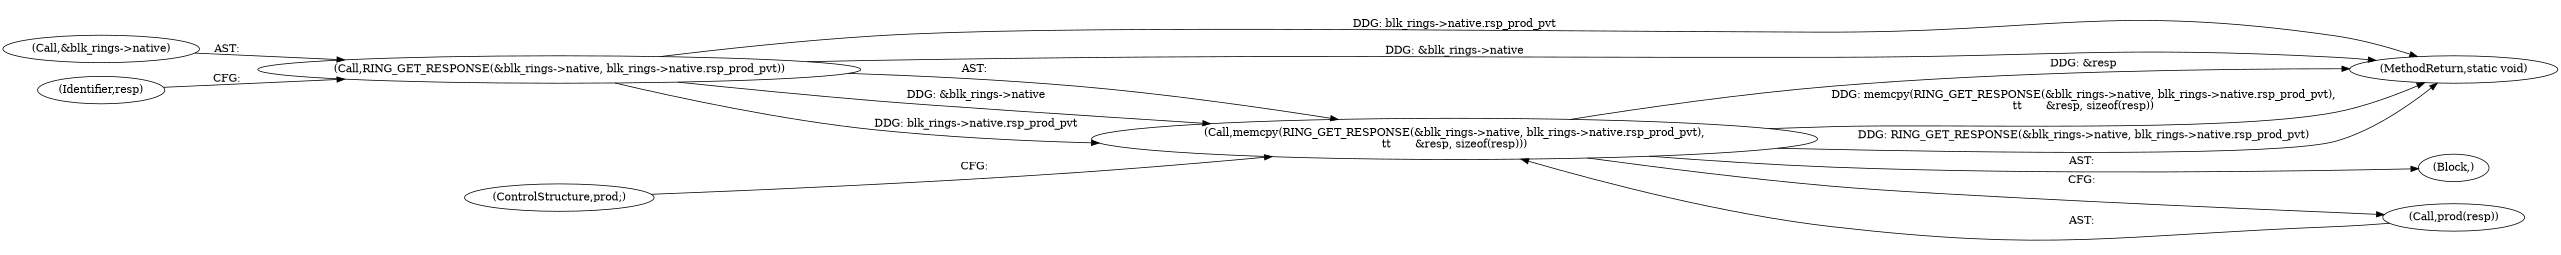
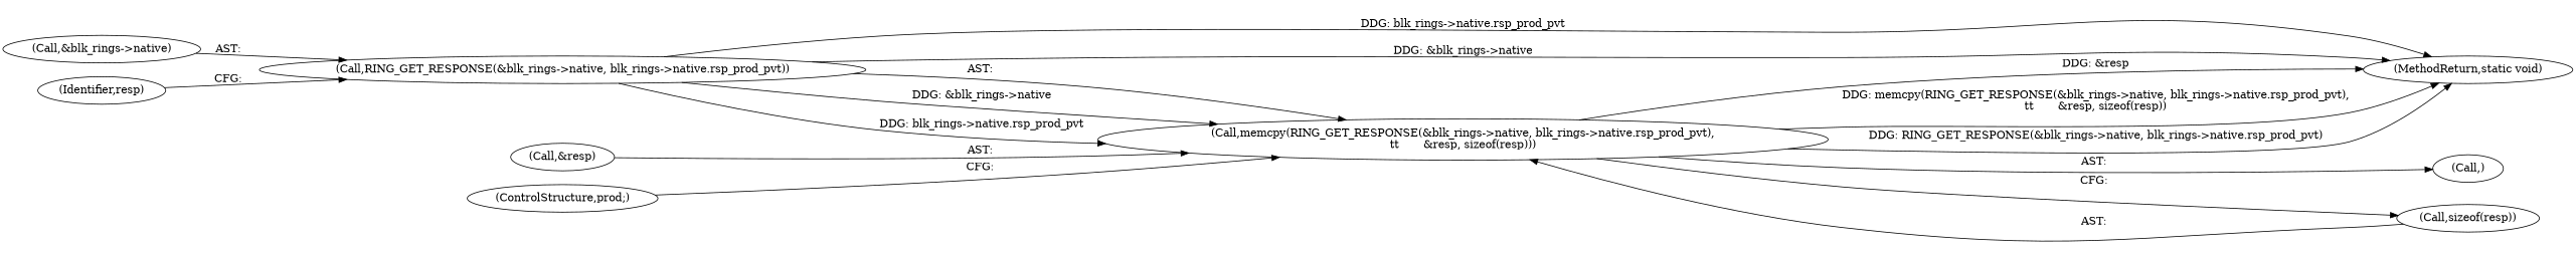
  digraph {
    rankdir=LR
    n1 [label="(Call,memcpy(RING_GET_RESPONSE(&blk_rings->native, blk_rings->native.rsp_prod_pvt),\n\t\t       &resp, sizeof(resp)))"]
    n2 [label="(MethodReturn,static void)"]
-   n3 [label="(Block,)"]
-   n4 [label="(Call,prod(resp))"]
+   n3 [label="(Call,)"]
+   n4 [label="(Call,sizeof(resp))"]
    n5 [label="(Call,RING_GET_RESPONSE(&blk_rings->native, blk_rings->native.rsp_prod_pvt))"]
    n6 [label="(Call,&blk_rings->native)"]
+   n7 [label="(Call,&resp)"]
    n8 [label="(ControlStructure,prod;)"]
    n9 [label="(Identifier,resp)"]
    n1 -> n2 [label="DDG: &resp"]
    n1 -> n2 [label="DDG: memcpy(RING_GET_RESPONSE(&blk_rings->native, blk_rings->native.rsp_prod_pvt),\n\t\t       &resp, sizeof(resp))"]
    n1 -> n2 [label="DDG: RING_GET_RESPONSE(&blk_rings->native, blk_rings->native.rsp_prod_pvt)"]
    n1 -> n3 [label="AST: "]
    n1 -> n4 [label="CFG: "]
    n4 -> n1 [label="AST: "]
    n5 -> n1 [label="AST: "]
    n5 -> n1 [label="DDG: &blk_rings->native"]
    n5 -> n1 [label="DDG: blk_rings->native.rsp_prod_pvt"]
    n5 -> n2 [label="DDG: blk_rings->native.rsp_prod_pvt"]
    n5 -> n2 [label="DDG: &blk_rings->native"]
    n6 -> n5 [label="AST: "]
+   n7 -> n1 [label="AST: "]
    n8 -> n1 [label="CFG: "]
    n9 -> n5 [label="CFG: "]
  }
